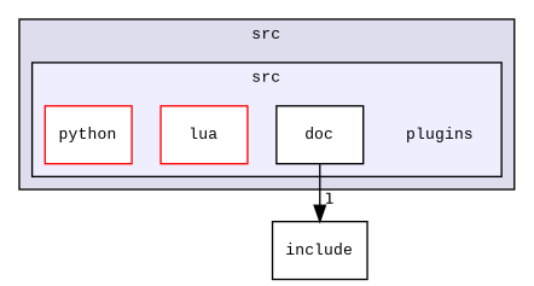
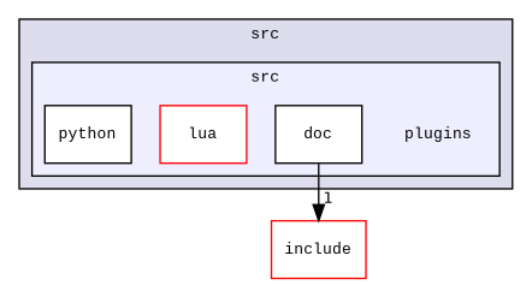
  digraph {
    compound=true
    fontname="Liberation Mono"
    node [fontname="Liberation Mono" fontsize=10 shape=box color=red fillcolor=white style=filled]
    n1 [label=plugins shape=plaintext color="" fillcolor="" style=""]
    n2 [color=black label=doc]
    n3 [label=lua]
-   n4 [label=python]
-   n5 [color=black label=include]
+   n4 [color=black label=python]
+   n5 [label=include]
    subgraph cluster_1 {
      bgcolor="#ddddee"
      fontsize=10
      label=src
      pencolor=black
      subgraph cluster_2 {
        bgcolor="#eeeeff"
        fontsize=10
        pencolor=black
        n1
        n2
        n3
        n4
      }
    }
    n2 -> n5 [headlabel=1 labeldistance=1.5 labelfontname=Helvetica labelfontsize=10 fontname="Liberation Mono"]
  }
